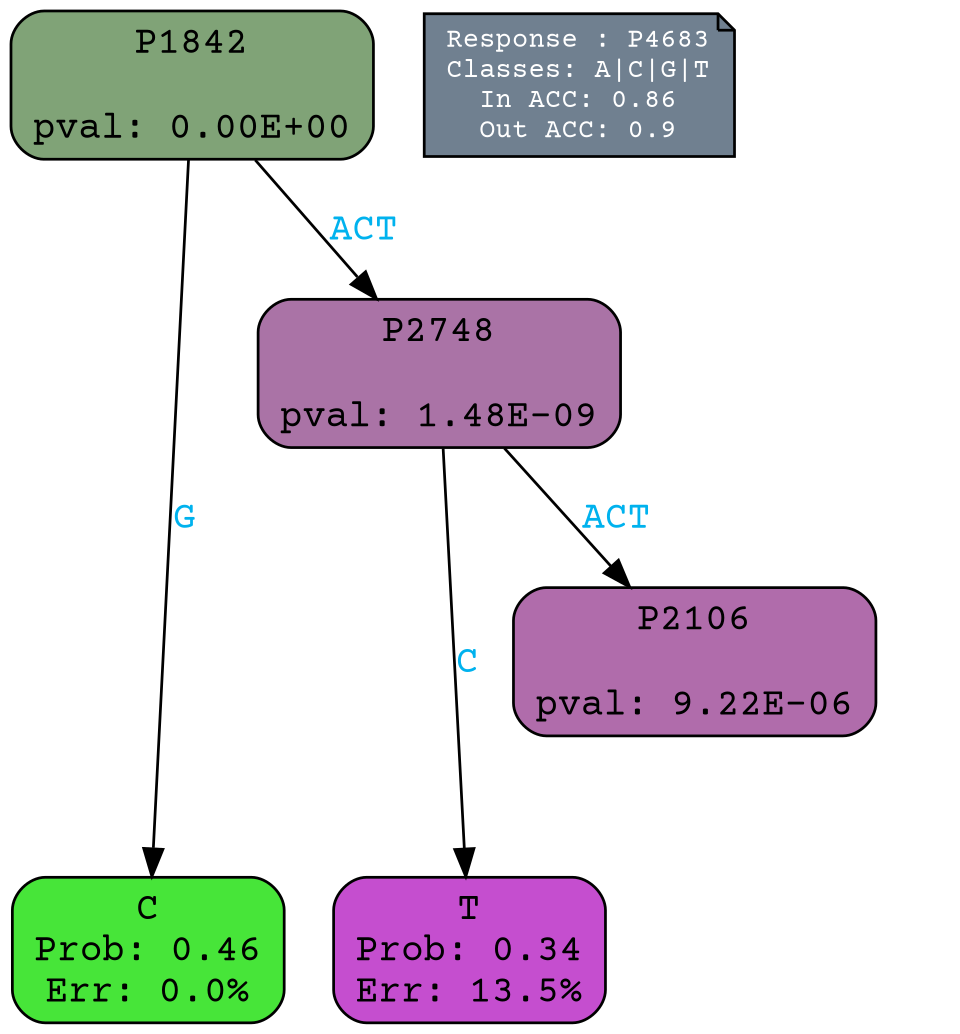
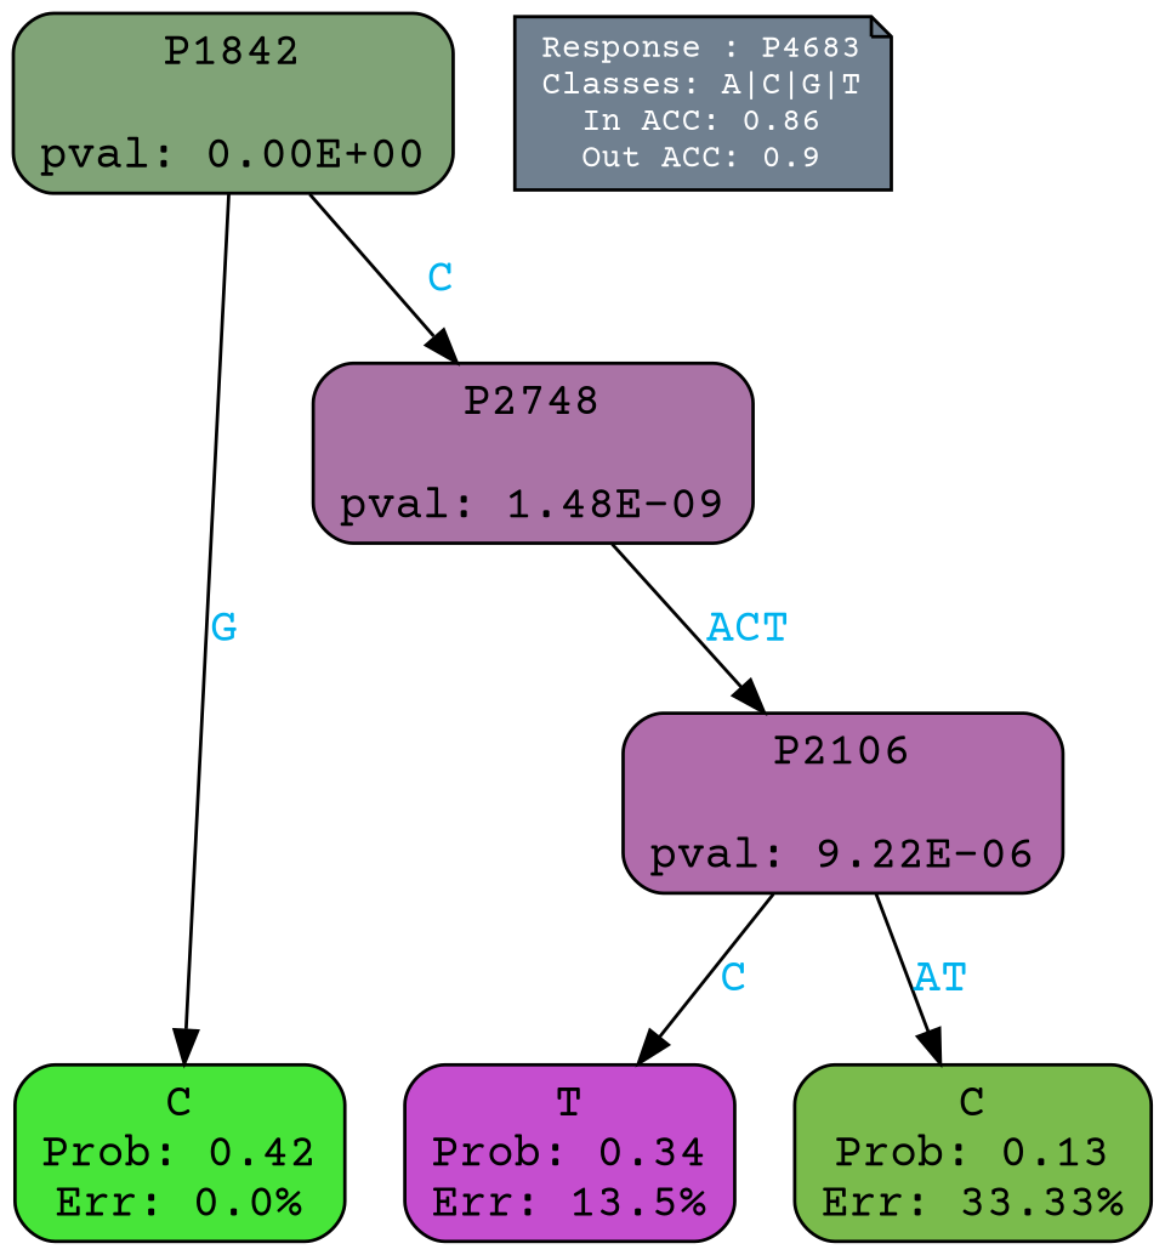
  digraph {
    fontname="Courier Prime"
    ranksep=equally
    splines=polylines
    node [color=black fontname="Courier Prime" shape=box style="filled, rounded"]
    edge [fontcolor=deepskyblue2 fontname="Courier Prime"]
+   n1 [fillcolor="#7abb4c" label="C\nProb: 0.13\nErr: 33.33%"]
    n2 [fillcolor="#c54ecf" label="T\nProb: 0.34\nErr: 13.5%"]
-   n3 [fillcolor="#47e539" label="C\nProb: 0.46\nErr: 0.0%"]
+   n3 [fillcolor="#47e539" label="C\nProb: 0.42\nErr: 0.0%"]
    n4 [align=left fillcolor=slategray fontcolor=white fontsize=10 label="Response : P4683\nClasses: A|C|G|T\nIn ACC: 0.86\nOut ACC: 0.9\n" shape=note style=filled]
    n5 [fillcolor="#80a377" label="P1842\n\npval: 0.00E+00"]
    n6 [fillcolor="#aa73a6" label="P2748\n\npval: 1.48E-09"]
    n7 [fillcolor="#b06cab" label="P2106\n\npval: 9.22E-06"]
    subgraph sub_1 {
      rank=same
+     n1
      n2
      n3
    }
    subgraph sub_2 {
      rank=same
      n4
      n5
    }
    n5 -> n3 [label=G]
-   n5 -> n6 [label=ACT]
+   n5 -> n6 [label=C]
    n6 -> n7 [label=ACT]
-   n6 -> n2 [label=C]
+   n7 -> n1 [label=AT]
+   n7 -> n2 [label=C]
  }
